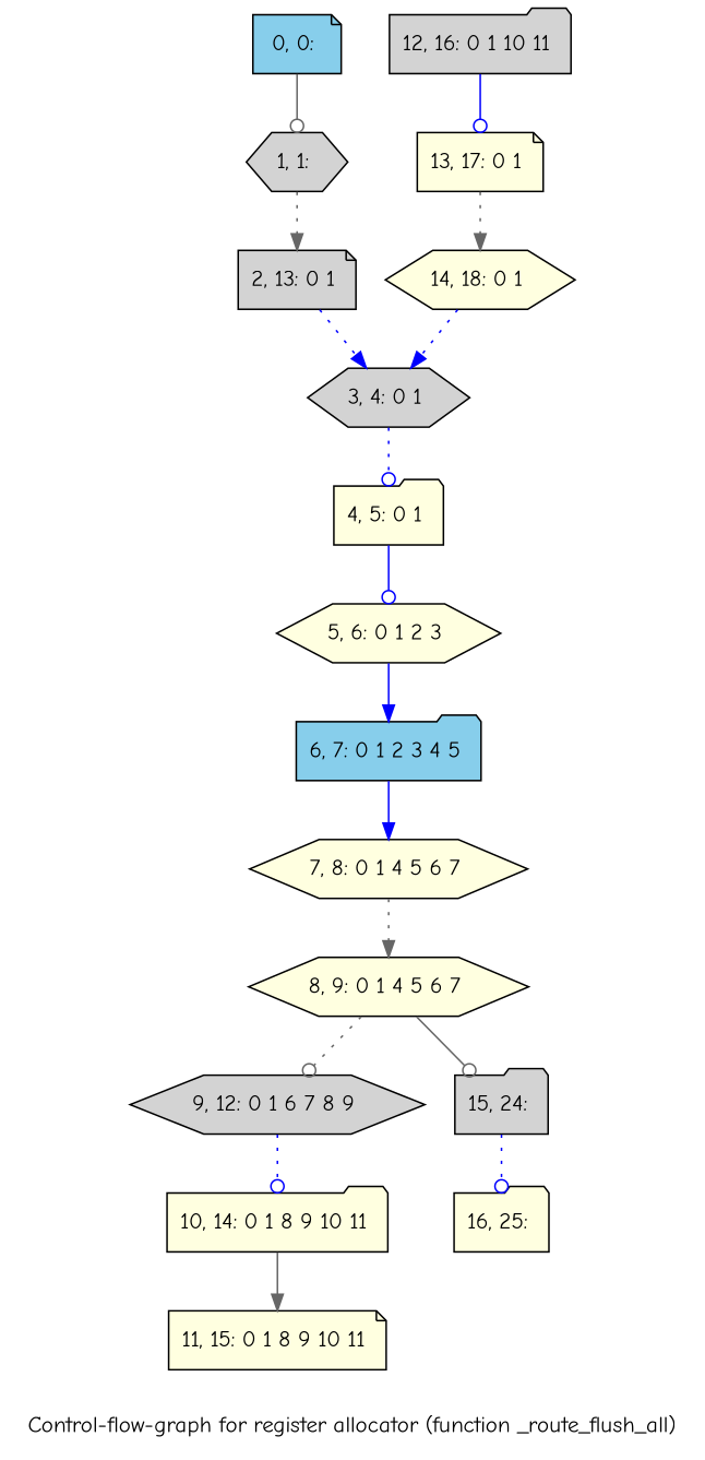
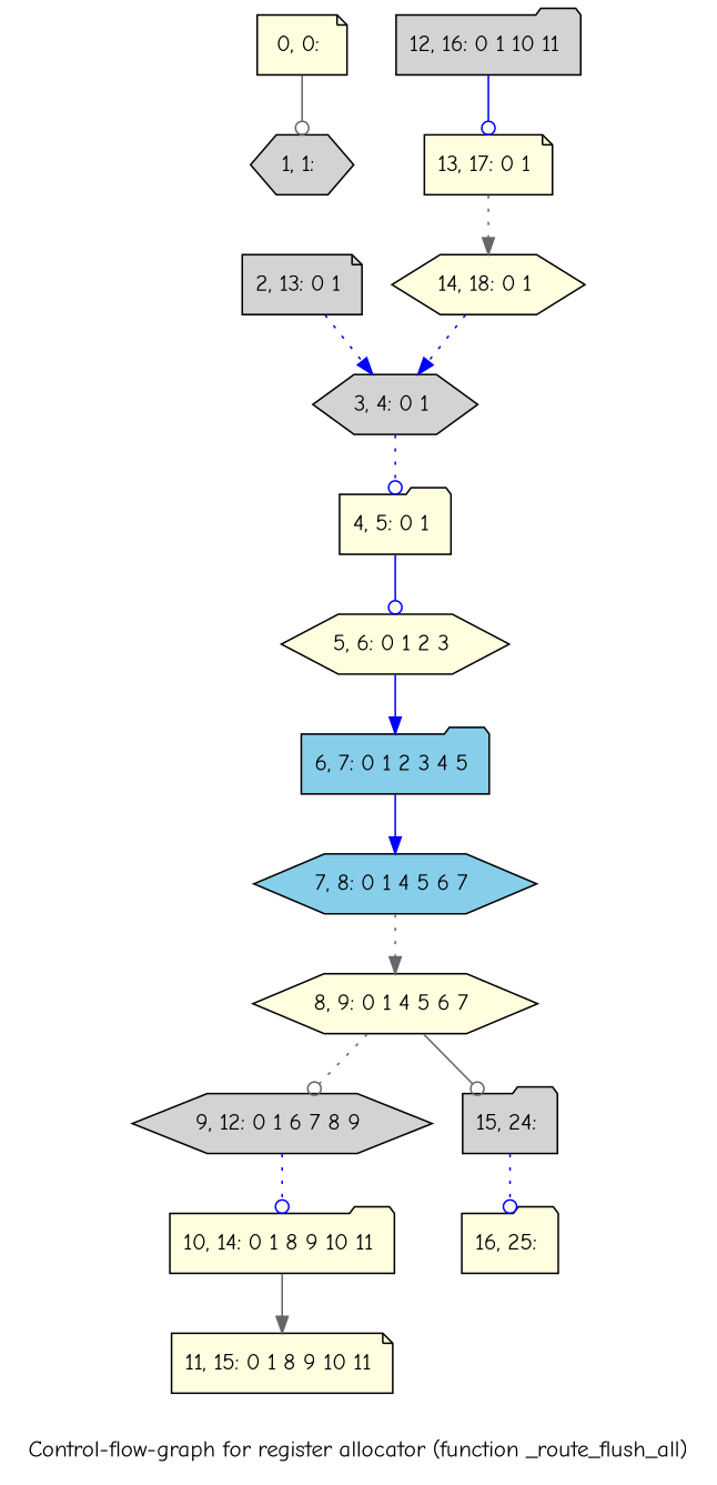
  digraph {
    fontname="Comic Neue"
    label="Control-flow-graph for register allocator (function _route_flush_all)"
    node [fillcolor=lightyellow fontname="Comic Neue" shape=hexagon style=filled]
    edge [arrowhead=odot color=blue fontname="Comic Neue" style=dotted]
-   n1 [fillcolor=skyblue label="0, 0: " shape=note]
+   n1 [label="0, 0: " shape=note]
    n2 [fillcolor=lightgrey label="1, 1: "]
    n3 [fillcolor=lightgrey label="2, 13: 0 1 " shape=note]
    n4 [fillcolor=lightgrey label="3, 4: 0 1 "]
    n5 [label="4, 5: 0 1 " shape=folder]
    n6 [label="5, 6: 0 1 2 3 "]
    n7 [fillcolor=skyblue label="6, 7: 0 1 2 3 4 5 " shape=folder]
-   n8 [label="7, 8: 0 1 4 5 6 7 "]
+   n8 [fillcolor=skyblue label="7, 8: 0 1 4 5 6 7 "]
    n9 [label="8, 9: 0 1 4 5 6 7 "]
    n10 [fillcolor=lightgrey label="9, 12: 0 1 6 7 8 9 "]
    n11 [fillcolor=lightgrey label="15, 24: " shape=folder]
    n12 [label="10, 14: 0 1 8 9 10 11 " shape=folder]
    n13 [label="16, 25: " shape=folder]
    n14 [label="11, 15: 0 1 8 9 10 11 " shape=note]
    n15 [fillcolor=lightgrey label="12, 16: 0 1 10 11 " shape=folder]
    n16 [label="13, 17: 0 1 " shape=note]
    n17 [label="14, 18: 0 1 "]
    n1 -> n2 [color=gray40 style=solid]
-   n2 -> n3 [arrowhead=normal color=gray40]
    n3 -> n4 [arrowhead=normal]
    n4 -> n5
    n5 -> n6 [style=solid]
    n6 -> n7 [arrowhead=normal style=solid]
    n7 -> n8 [arrowhead=normal style=solid]
    n8 -> n9 [arrowhead=normal color=gray40]
    n9 -> n10 [color=gray40]
    n9 -> n11 [color=gray40 style=solid]
    n10 -> n12
    n11 -> n13
    n12 -> n14 [arrowhead=normal color=gray40 style=solid]
    n15 -> n16 [style=solid]
    n16 -> n17 [arrowhead=normal color=gray40]
    n17 -> n4 [arrowhead=normal]
  }
